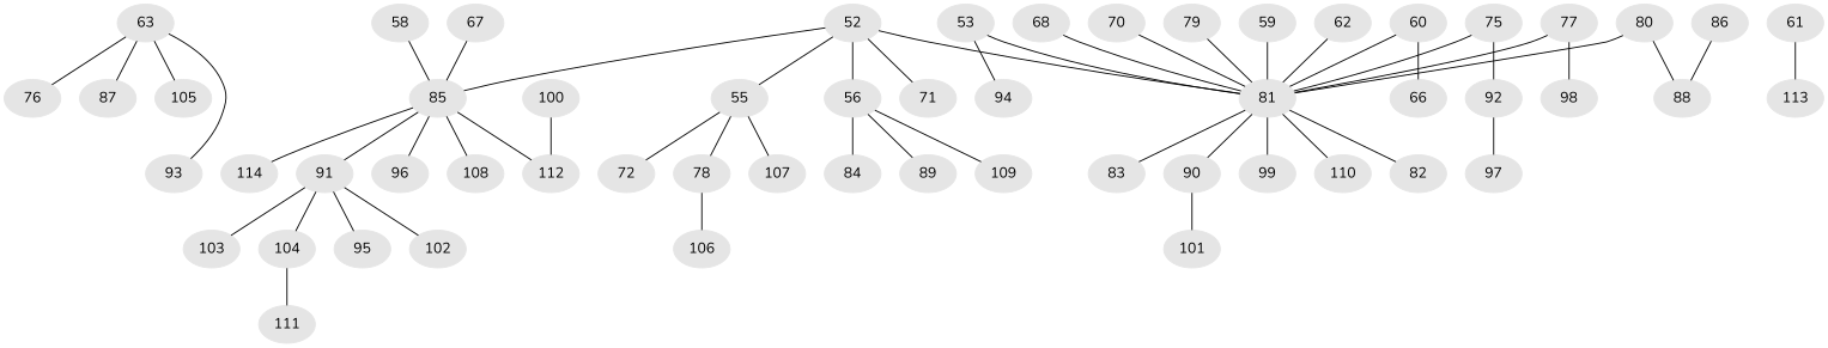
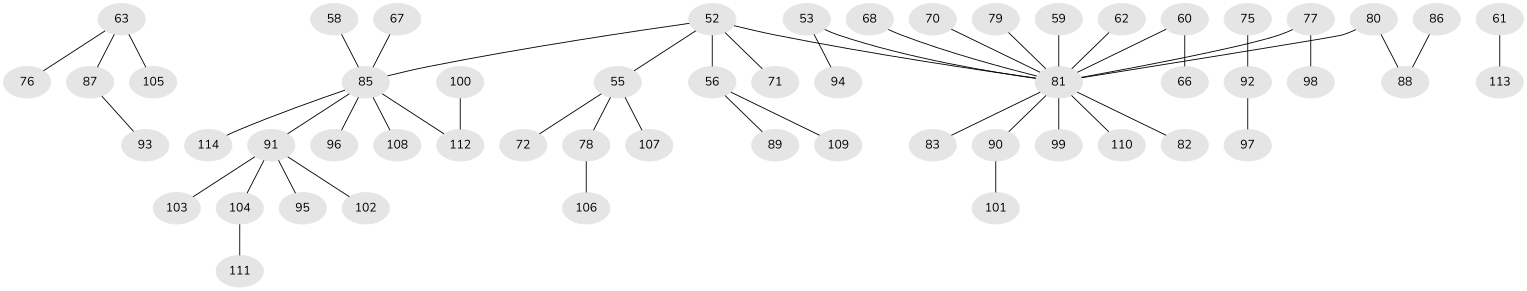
  graph {
    fontname=Nunito
    node [color=gray90 fontname=Nunito style=filled]
    edge [fontname=Nunito]
    63
    76
    87
    105
    85 [super="+27+31+73"]
    91
    96
    108
    112 [super="+74"]
    114
    52 [super="+34"]
    55 [super="+54"]
    56
    71
    81 [super="+57+69+50"]
    72
    78
    107
-   84
    89
    109
    82
    83
    90
    99
    110
    53 [super="+42"]
    94
    106
    58
    59
    60
    66
    61
    113
    62
    93
    67 [super="+47"]
    68
    70
    75
    92
    97
    77
    98
    79
    80 [super="+37"]
    88
    86
    101
    95
    102
    103
    104
    111
    100
    63 -- 76
    63 -- 87
    63 -- 105
-   63 -- 93
+   87 -- 93
    85 -- 91
    85 -- 96
    85 -- 108
    85 -- 112
    85 -- 114
    91 -- 95
    91 -- 102
    91 -- 103
    91 -- 104
    52 -- 85
    52 -- 55
    52 -- 56
    52 -- 71
    52 -- 81
    55 -- 72
    55 -- 78
    55 -- 107
-   56 -- 84
    56 -- 89
    56 -- 109
    81 -- 82
    81 -- 83
    81 -- 90
    81 -- 99
    81 -- 110
    78 -- 106
    90 -- 101
    53 -- 81
    53 -- 94
    58 -- 85
    59 -- 81
    60 -- 81
    60 -- 66
    61 -- 113
    62 -- 81
    67 -- 85
    68 -- 81
    70 -- 81
-   75 -- 81
    75 -- 92
    92 -- 97
    77 -- 81
    77 -- 98
    79 -- 81
    80 -- 81
    80 -- 88
    86 -- 88
    104 -- 111
    100 -- 112
  }
